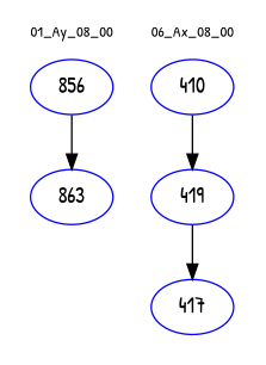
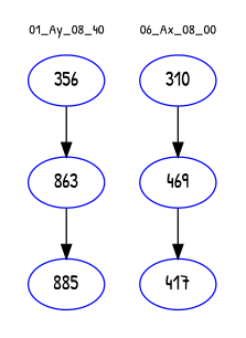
  digraph {
    fontname="Patrick Hand"
    node [color=blue fontname="Patrick Hand"]
    edge [color=black fontname="Patrick Hand"]
-   n1 [label=856]
+   n1 [label=356]
    n2 [label=863]
-   n4 [label=410]
-   n5 [label=419]
+   n3 [label=885]
+   n4 [label=310]
+   n5 [label=469]
    n6 [label=417]
    subgraph cluster_1 {
      color=white
      fontsize=10
-     label="01_Ay_08_00"
+     label="01_Ay_08_40"
      n1
      n2
+     n3
    }
    subgraph cluster_2 {
      color=white
      fontsize=10
      label="06_Ax_08_00"
      n4
      n5
      n6
    }
    n1 -> n2
+   n2 -> n3
    n4 -> n5
    n5 -> n6
  }
